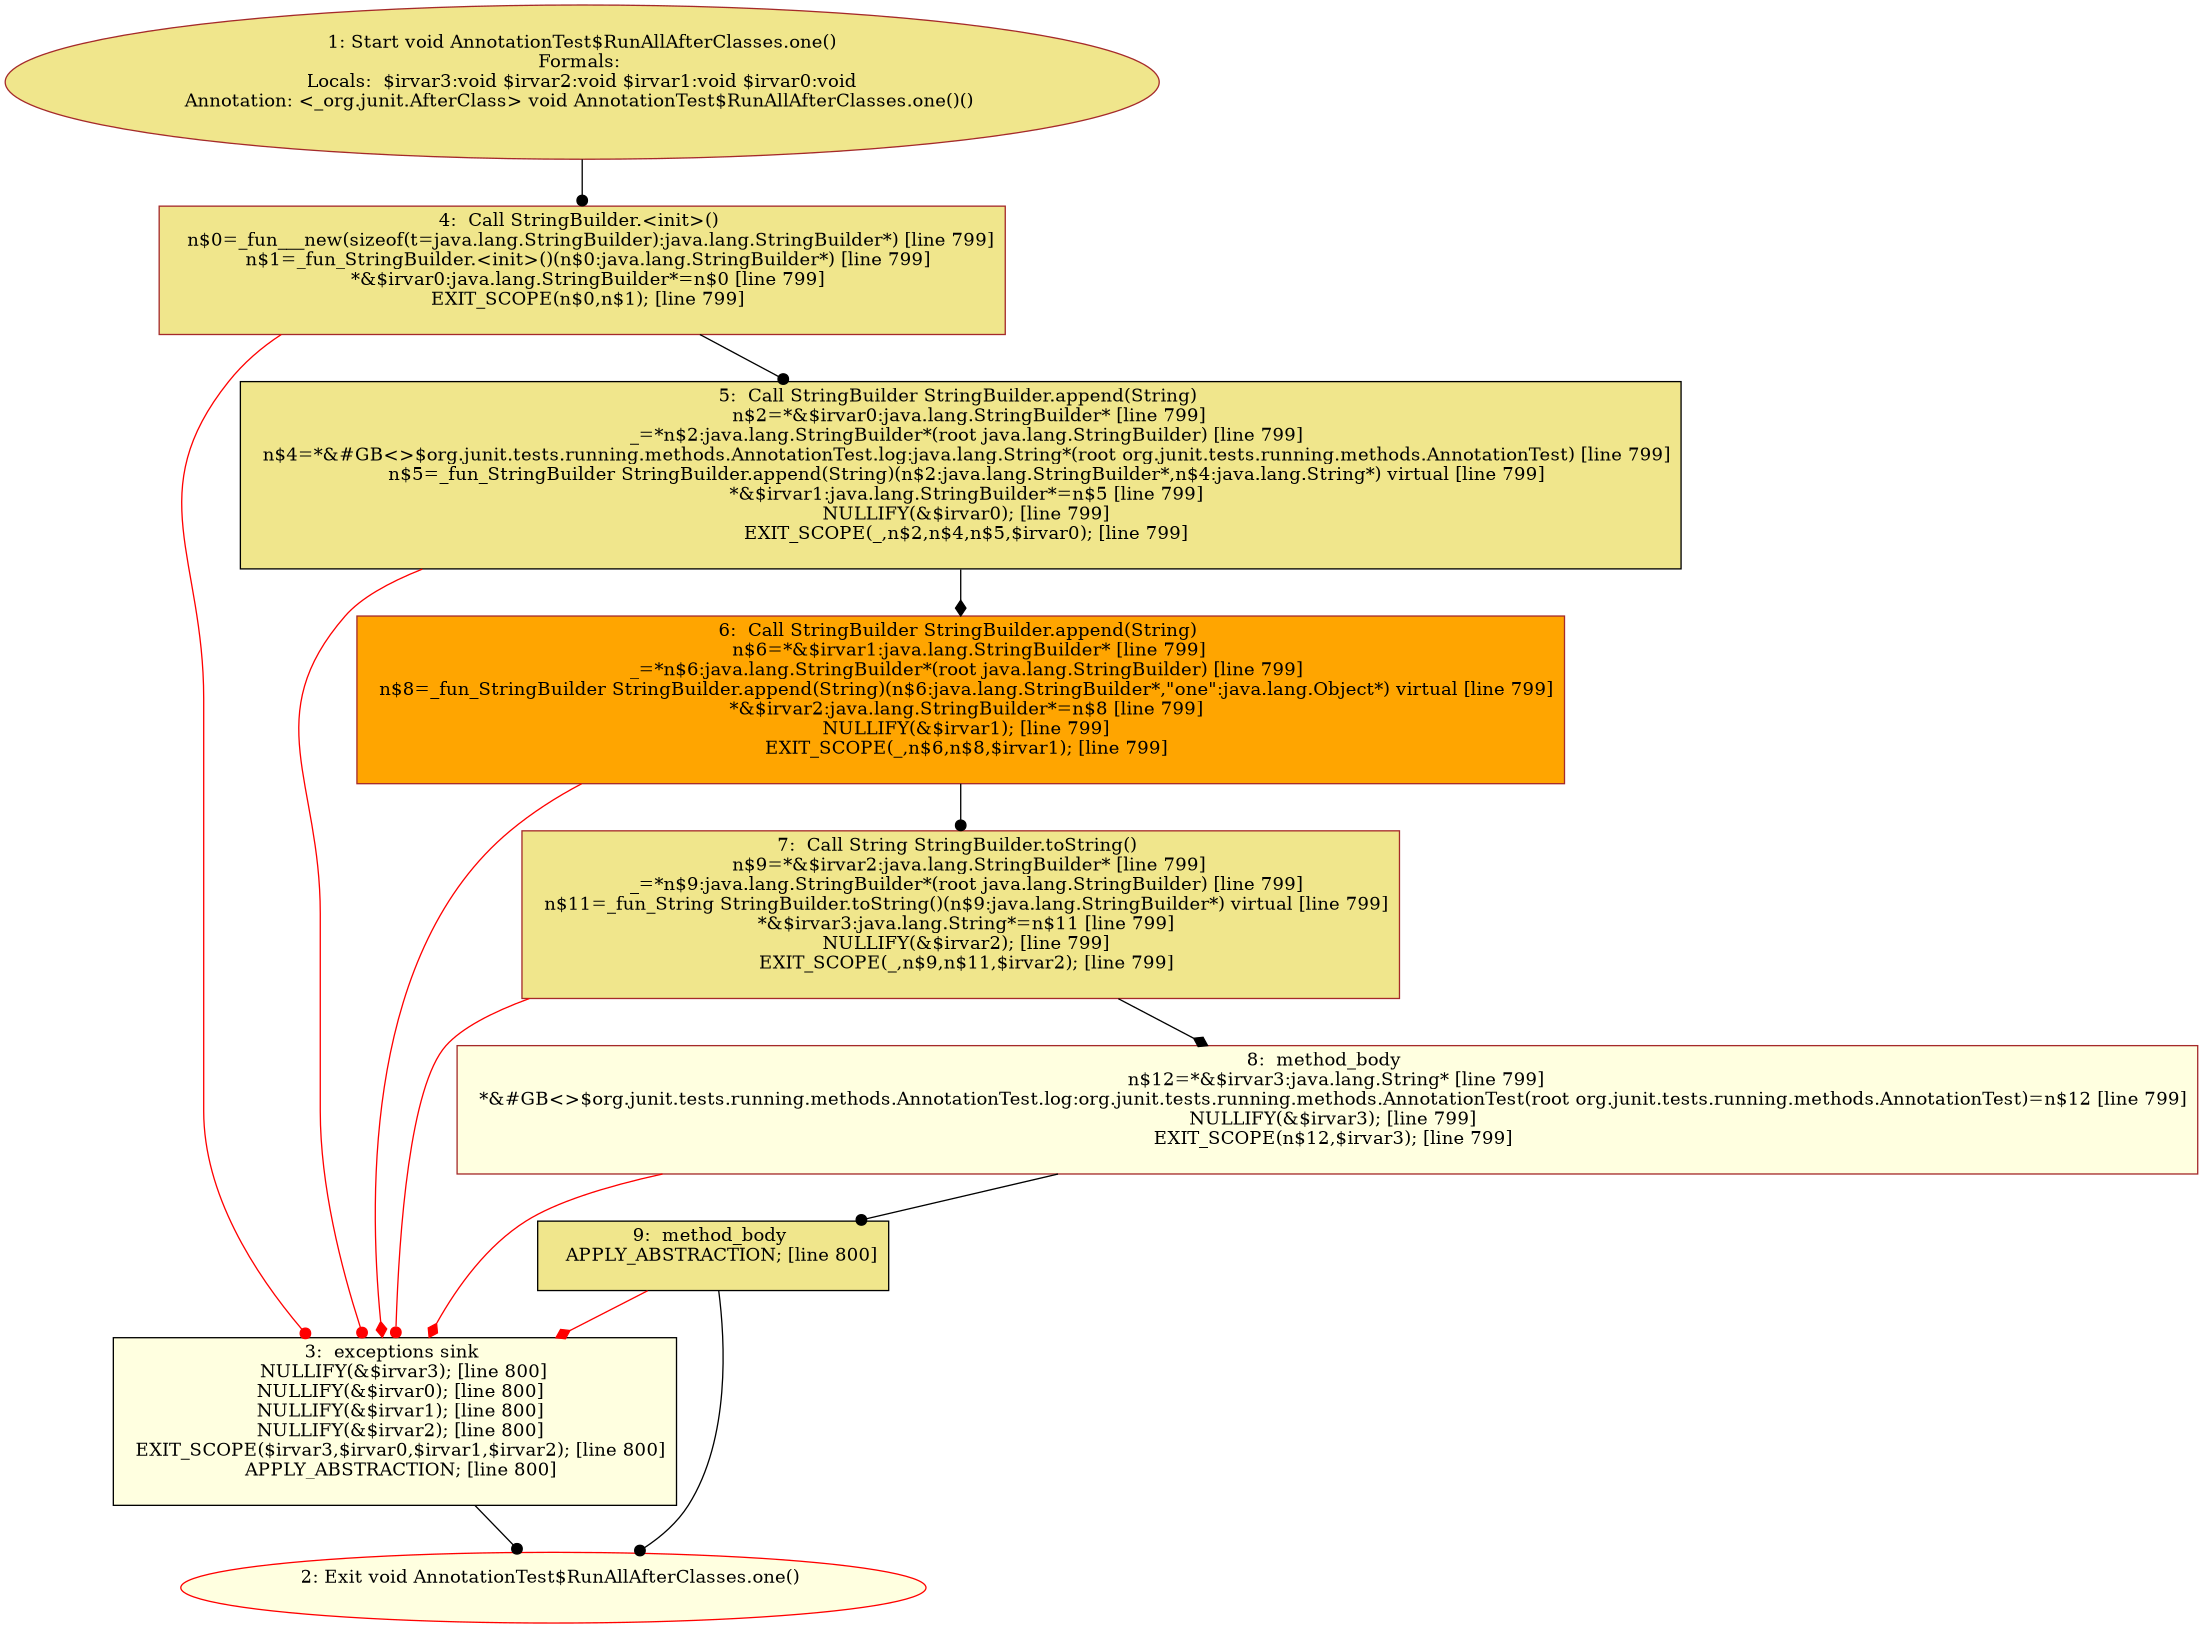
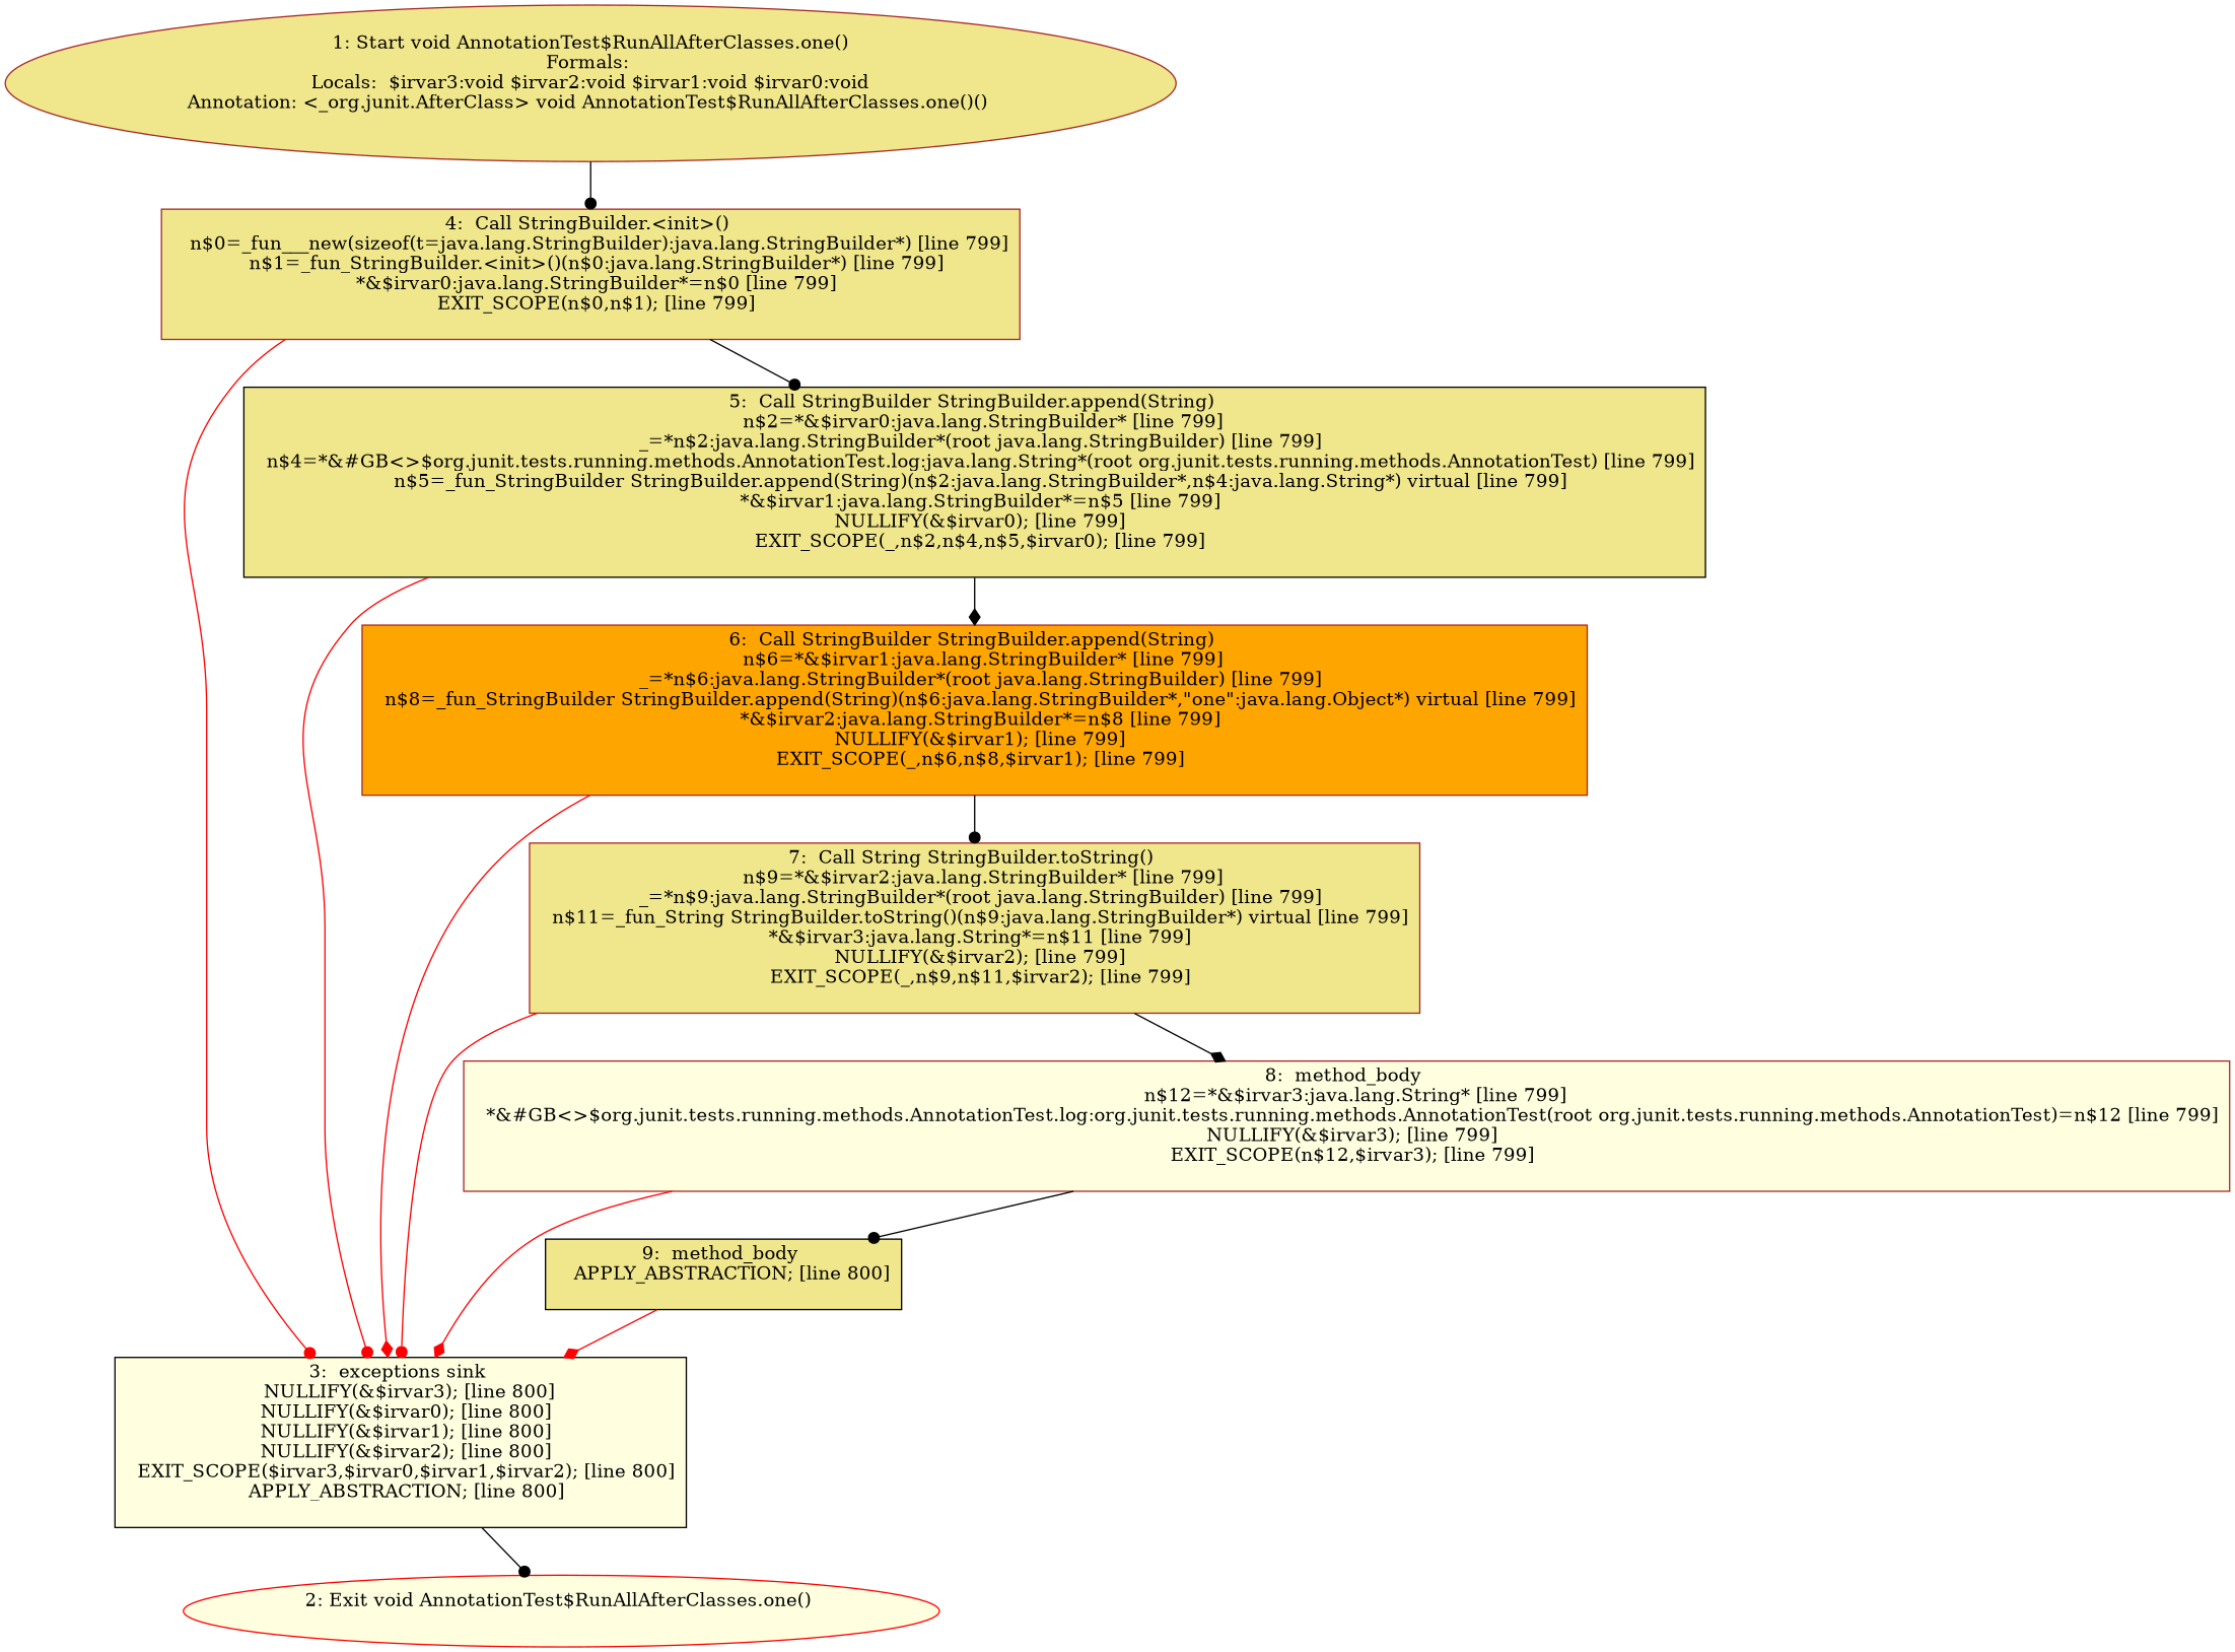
  digraph {
    node [color=brown style=filled fillcolor=khaki shape=box]
    edge [arrowhead=dot]
    n1 [label="1: Start void AnnotationTest$RunAllAfterClasses.one()\nFormals: \nLocals:  $irvar3:void $irvar2:void $irvar1:void $irvar0:void\nAnnotation: <_org.junit.AfterClass> void AnnotationTest$RunAllAfterClasses.one()() \n  " shape=""]
    n2 [label="4:  Call StringBuilder.<init>() \n   n$0=_fun___new(sizeof(t=java.lang.StringBuilder):java.lang.StringBuilder*) [line 799]\n  n$1=_fun_StringBuilder.<init>()(n$0:java.lang.StringBuilder*) [line 799]\n  *&$irvar0:java.lang.StringBuilder*=n$0 [line 799]\n  EXIT_SCOPE(n$0,n$1); [line 799]\n "]
    n3 [label="3:  exceptions sink \n   NULLIFY(&$irvar3); [line 800]\n  NULLIFY(&$irvar0); [line 800]\n  NULLIFY(&$irvar1); [line 800]\n  NULLIFY(&$irvar2); [line 800]\n  EXIT_SCOPE($irvar3,$irvar0,$irvar1,$irvar2); [line 800]\n  APPLY_ABSTRACTION; [line 800]\n " fillcolor=lightyellow color=black]
    n4 [label="5:  Call StringBuilder StringBuilder.append(String) \n   n$2=*&$irvar0:java.lang.StringBuilder* [line 799]\n  _=*n$2:java.lang.StringBuilder*(root java.lang.StringBuilder) [line 799]\n  n$4=*&#GB<>$org.junit.tests.running.methods.AnnotationTest.log:java.lang.String*(root org.junit.tests.running.methods.AnnotationTest) [line 799]\n  n$5=_fun_StringBuilder StringBuilder.append(String)(n$2:java.lang.StringBuilder*,n$4:java.lang.String*) virtual [line 799]\n  *&$irvar1:java.lang.StringBuilder*=n$5 [line 799]\n  NULLIFY(&$irvar0); [line 799]\n  EXIT_SCOPE(_,n$2,n$4,n$5,$irvar0); [line 799]\n " color=black]
    n5 [color=red label="2: Exit void AnnotationTest$RunAllAfterClasses.one() \n  " fillcolor=lightyellow shape=""]
    n6 [label="6:  Call StringBuilder StringBuilder.append(String) \n   n$6=*&$irvar1:java.lang.StringBuilder* [line 799]\n  _=*n$6:java.lang.StringBuilder*(root java.lang.StringBuilder) [line 799]\n  n$8=_fun_StringBuilder StringBuilder.append(String)(n$6:java.lang.StringBuilder*,\"one\":java.lang.Object*) virtual [line 799]\n  *&$irvar2:java.lang.StringBuilder*=n$8 [line 799]\n  NULLIFY(&$irvar1); [line 799]\n  EXIT_SCOPE(_,n$6,n$8,$irvar1); [line 799]\n " fillcolor=orange]
    n7 [label="7:  Call String StringBuilder.toString() \n   n$9=*&$irvar2:java.lang.StringBuilder* [line 799]\n  _=*n$9:java.lang.StringBuilder*(root java.lang.StringBuilder) [line 799]\n  n$11=_fun_String StringBuilder.toString()(n$9:java.lang.StringBuilder*) virtual [line 799]\n  *&$irvar3:java.lang.String*=n$11 [line 799]\n  NULLIFY(&$irvar2); [line 799]\n  EXIT_SCOPE(_,n$9,n$11,$irvar2); [line 799]\n "]
    n8 [label="8:  method_body \n   n$12=*&$irvar3:java.lang.String* [line 799]\n  *&#GB<>$org.junit.tests.running.methods.AnnotationTest.log:org.junit.tests.running.methods.AnnotationTest(root org.junit.tests.running.methods.AnnotationTest)=n$12 [line 799]\n  NULLIFY(&$irvar3); [line 799]\n  EXIT_SCOPE(n$12,$irvar3); [line 799]\n " fillcolor=lightyellow]
    n9 [label="9:  method_body \n   APPLY_ABSTRACTION; [line 800]\n " color=black]
    n1 -> n2
    n2 -> n3 [color=red]
    n2 -> n4
    n3 -> n5
    n4 -> n3 [color=red]
    n4 -> n6 [arrowhead=diamond]
    n6 -> n3 [color=red arrowhead=diamond]
    n6 -> n7
    n7 -> n3 [color=red]
    n7 -> n8 [arrowhead=diamond]
    n8 -> n3 [color=red arrowhead=diamond]
    n8 -> n9
    n9 -> n3 [color=red arrowhead=diamond]
-   n9 -> n5
  }
